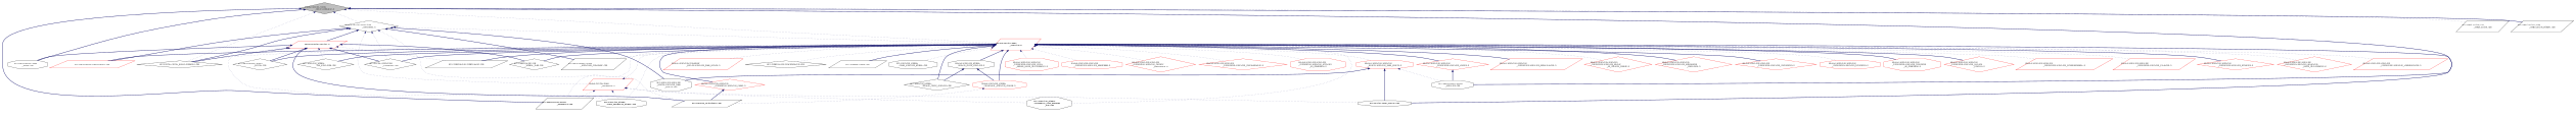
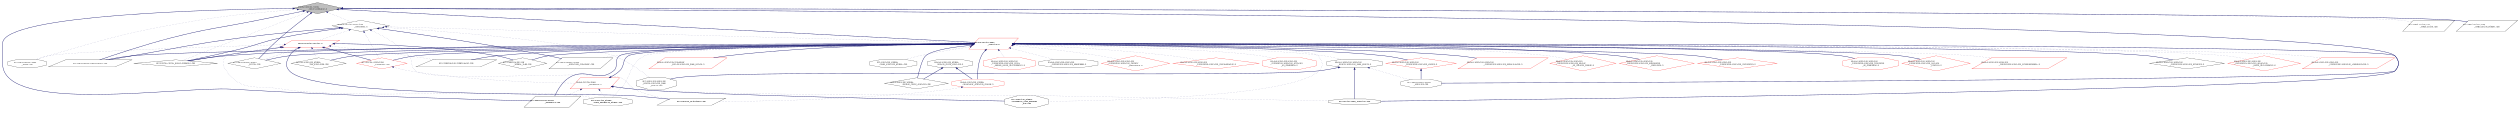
  digraph {
    fontname="Courier Prime"
    node [color=black fillcolor=white fontname="Courier Prime" fontsize=10 shape=diamond style=filled]
    edge [color=midnightblue dir=back fontname="Courier Prime" fontsize=10 labelfontname=Helvetica labelfontsize=10 style=bold]
    n1 [fillcolor=grey75 fontcolor=black height=0.2 label="entete/projet/objet\l_selectionnable.h" width=0.4]
    n2 [height=0.2 label="entete/projet/fonctions\l_conteneur.h" width=0.4]
    n3 [color=red height=0.2 label="entete/projet/base\l_fonction.h" shape=parallelogram width=0.4]
    n4 [height=0.2 label="src/explorateur/noeud\l_fonction.cpp" shape=octagon width=0.4]
-   n5 [color=red height=0.2 label="src/explorateur/explorateur.cpp" shape=parallelogram width=0.4]
+   n5 [height=0.2 label="src/explorateur/explorateur.cpp" shape=parallelogram width=0.4]
    n6 [height=0.2 label="src/explorateur/noeud\l_parametre.cpp" shape=parallelogram width=0.4]
    n7 [height=0.2 label="src/explorateur/noeud\l_projet.cpp" width=0.4]
    n8 [height=0.2 label="src/projet/objet_selectionnable.cpp" width=0.4]
    n9 [height=0.2 label="src/explorateur/base\l_noeud.cpp" shape=octagon width=0.4]
    n10 [height=0.2 label="src/compilation/log\l_compilation.cpp" shape=parallelogram width=0.4]
    n11 [height=0.2 label="src/compilation/logs\l_compilation_widget.cpp" shape=parallelogram width=0.4]
    n12 [color=red height=0.2 label="entete/projet/base\l_parametre.h" shape=parallelogram width=0.4]
    n13 [height=0.2 label="src/fenetre_principale.cpp" shape=parallelogram width=0.4]
    n14 [height=0.2 label="src/fonction/fonction\l_source/fonction_base\l_source.cpp" shape=octagon width=0.4]
    n15 [height=0.2 label="src/explorateur/noeud\l_fonctions_conteneur.cpp" shape=parallelogram width=0.4]
-   n16 [height=0.2 label="src/projet/fonctions\l_conteneur.cpp" width=0.4]
+   n16 [color=red height=0.2 label="src/projet/fonctions\l_conteneur.cpp" width=0.4]
    n17 [color=red height=0.2 label="entete/projet/projet.h" shape=parallelogram width=0.4]
-   n18 [height=0.2 label="src/projet/base_bouton.cpp" shape=octagon width=0.4]
+   n18 [height=0.2 label="src/projet/base_fonction.cpp" shape=octagon width=0.4]
    n19 [height=0.2 label="src/fonction_widget\l/base_parametre_widget.cpp" shape=octagon width=0.4]
    n20 [height=0.2 label="src/fonction_widget\l/parametre_aide_message\l_box.cpp" shape=octagon width=0.4]
    n21 [color=red height=0.2 label="entete/fonction/fonction\l_conversion/fonction_ajout\l_espace_selon_dictionnaire.h" shape=octagon width=0.4]
-   n22 [color=red height=0.2 label="entete/fonction/fonction\l_conversion/fonction_anagramme.h" shape=octagon width=0.4]
-   n23 [color=red height=0.2 label="entete/fonction/fonction\l_conversion/fonction_cesar.h" width=0.4]
+   n22 [height=0.2 label="entete/fonction/fonction\l_conversion/fonction_anagramme.h" shape=octagon width=0.4]
    n24 [color=red height=0.2 label="entete/fonction/fonction\l_conversion/fonction_choisir\l_separateur.h" width=0.4]
    n25 [color=red height=0.2 label="entete/fonction/fonction\l_conversion/fonction_concatenation.h" width=0.4]
    n26 [color=red height=0.2 label="entete/fonction/fonction\l_conversion/fonction_ecriture\l_en_diagonale.h" shape=octagon width=0.4]
    n27 [color=red height=0.2 label="entete/fonction/fonction\l_conversion/fonction_substitution.h" shape=parallelogram width=0.4]
    n28 [color=red height=0.2 label="entete/fonction/fonction\l_conversion/fonction_entier\l_en_chiffre_romain.h" width=0.4]
    n29 [color=red height=0.2 label="entete/fonction/fonction\l_conversion/fonction_expression\l_reguliere.h" width=0.4]
    n30 [color=red height=0.2 label="entete/fonction/fonction\l_conversion/fonction_conversion.h" width=0.4]
    n31 [color=red height=0.2 label="entete/fonction/fonction\l_conversion/fonction_fusion.h" width=0.4]
-   n32 [color=red height=0.2 label="entete/fonction/fonction\l_conversion/fonction_inversion.h" shape=octagon width=0.4]
    n33 [color=red height=0.2 label="entete/fonction/fonction\l_conversion/fonction_inversion\l_en_diagonale.h" shape=octagon width=0.4]
    n34 [color=red height=0.2 label="entete/fonction/fonction\l_conversion/fonction_lecture\l_braille.h" width=0.4]
    n35 [color=red height=0.2 label="entete/fonction/fonction\l_conversion/fonction_ordonnancement.h" shape=parallelogram width=0.4]
-   n36 [color=red height=0.2 label="entete/fonction/fonction\l_conversion/fonction_rotation.h" shape=parallelogram width=0.4]
-   n37 [color=red height=0.2 label="entete/fonction/fonction\l_conversion/fonction_scission.h" width=0.4]
+   n37 [height=0.2 label="entete/fonction/fonction\l_conversion/fonction_scission.h" width=0.4]
    n38 [color=red height=0.2 label="entete/fonction/fonction\l_conversion/fonction_selection\l_selon_dictionnaire.h" width=0.4]
    n39 [color=red height=0.2 label="entete/fonction/fonction\l_conversion/fonction_transposition.h" shape=parallelogram width=0.4]
    n40 [color=red height=0.2 label="entete/fonction/conteneur\l_sortie/fonction_base_sortie.h" shape=parallelogram width=0.4]
-   n41 [color=red height=0.2 label="entete/fonction/fonction\l_source/fonction_base_source.h" shape=octagon width=0.4]
+   n41 [height=0.2 label="entete/fonction/fonction\l_source/fonction_base_source.h" shape=octagon width=0.4]
    n42 [height=0.2 label="entete/fonction_widget\l/bouton_choix_fonction.h" shape=octagon width=0.4]
    n43 [color=red height=0.2 label="entete/fonction_widget\l/selecteur_fonction_dialog.h" shape=octagon width=0.4]
-   n44 [height=0.2 label="src/fonction_widget\l/bouton_choix_fonction.cpp" width=0.4]
+   n44 [height=0.2 label="texte/fonction_widget\l/bouton_choix_fonction.cpp" width=0.4]
    n45 [height=0.2 label="src/compilation/compilateur.cpp" shape=parallelogram width=0.4]
-   n46 [height=0.2 label="src/compilation/configuration.cpp" width=0.4]
    n47 [height=0.2 label="src/compilation/log\l_widget_item.cpp" width=0.4]
-   n48 [height=0.2 label="src/element/texte.cpp" shape=parallelogram width=0.4]
    n49 [height=0.2 label="src/fonction_widget\l/base_fonction_widget.cpp" shape=octagon width=0.4]
-   n50 [height=0.2 label="src/fonction_widget\l/vue_fonctions.cpp" width=0.4]
+   n50 [height=0.2 label="projet/fonction_widget\l/vue_fonctions.cpp" width=0.4]
    n1 -> n2 [style=dotted]
-   n1 -> n3 [style=dotted]
+   n1 -> n3
    n1 -> n4
+   n1 -> n5
    n1 -> n6
+   n1 -> n7
    n1 -> n8 [style=dotted]
-   n1 -> n9
+   n1 -> n9 [style=dotted]
    n1 -> n10 [style=dotted]
    n1 -> n11
    n2 -> n3 [style=dotted]
    n2 -> n5
    n2 -> n8
-   n2 -> n12 [style=dotted]
+   n16 -> n12 [style=dotted]
    n2 -> n13 [style=dotted]
-   n2 -> n14
+   n2 -> n14 [style=dotted]
    n2 -> n15
    n2 -> n16 [style=dotted]
-   n2 -> n17
+   n2 -> n17 [style=dotted]
    n3 -> n5
-   n3 -> n6 [style=dotted]
+   n3 -> n6
    n3 -> n7
-   n3 -> n8 [style=dotted]
+   n3 -> n8
    n3 -> n15 [style=dotted]
    n3 -> n16
    n3 -> n18
    n3 -> n19 [style=dotted]
    n3 -> n20 [style=dotted]
    n3 -> n21 [style=dotted]
    n3 -> n22 [style=dotted]
-   n3 -> n23
    n3 -> n24 [style=dotted]
    n3 -> n25 [style=dotted]
    n3 -> n26 [style=dotted]
    n3 -> n27
    n3 -> n28 [style=dotted]
    n3 -> n29
    n3 -> n30
    n3 -> n31
-   n3 -> n32 [style=dotted]
    n3 -> n33
    n3 -> n34
    n3 -> n35 [style=dotted]
-   n3 -> n36 [style=dotted]
    n3 -> n37
    n3 -> n38 [style=dotted]
    n3 -> n39 [style=dotted]
-   n3 -> n40 [style=dotted]
+   n3 -> n40
    n3 -> n41 [style=dotted]
-   n3 -> n42
    n3 -> n43
    n3 -> n44
    n3 -> n45
-   n3 -> n46 [style=dotted]
    n3 -> n47
-   n3 -> n48
    n3 -> n49 [style=dotted]
    n3 -> n50
-   n12 -> n3 [style=dotted]
+   n12 -> n3
    n12 -> n6 [style=dotted]
    n12 -> n18 [style=dotted]
    n12 -> n19 [style=dotted]
-   n12 -> n20 [style=dotted]
-   n17 -> n7
+   n12 -> n20
+   n17 -> n7 [style=dotted]
    n17 -> n8
-   n17 -> n9
+   n17 -> n9 [style=dotted]
    n17 -> n13
    n17 -> n16
    n17 -> n19 [style=dotted]
    n17 -> n45 [style=dotted]
    n17 -> n47
    n17 -> n50 [style=dotted]
-   n23 -> n13
    n31 -> n4
    n41 -> n4 [style=dotted]
    n41 -> n14
    n41 -> n18
    n42 -> n43
    n42 -> n44
    n43 -> n13 [style=dotted]
  }
